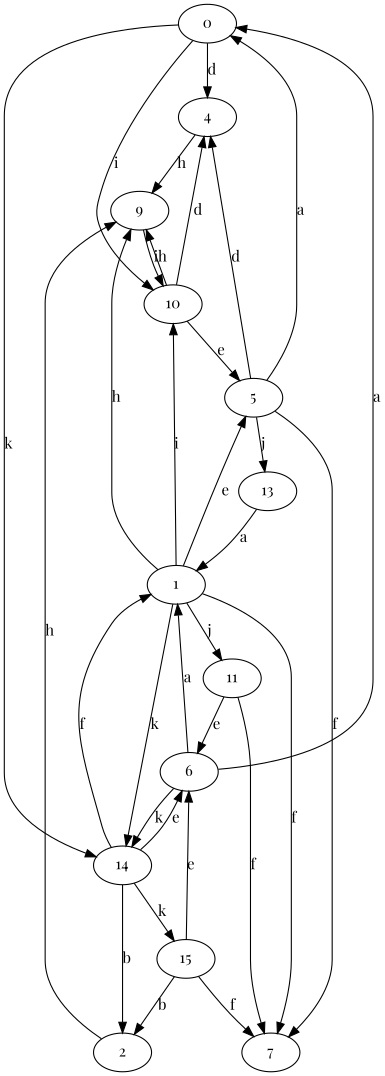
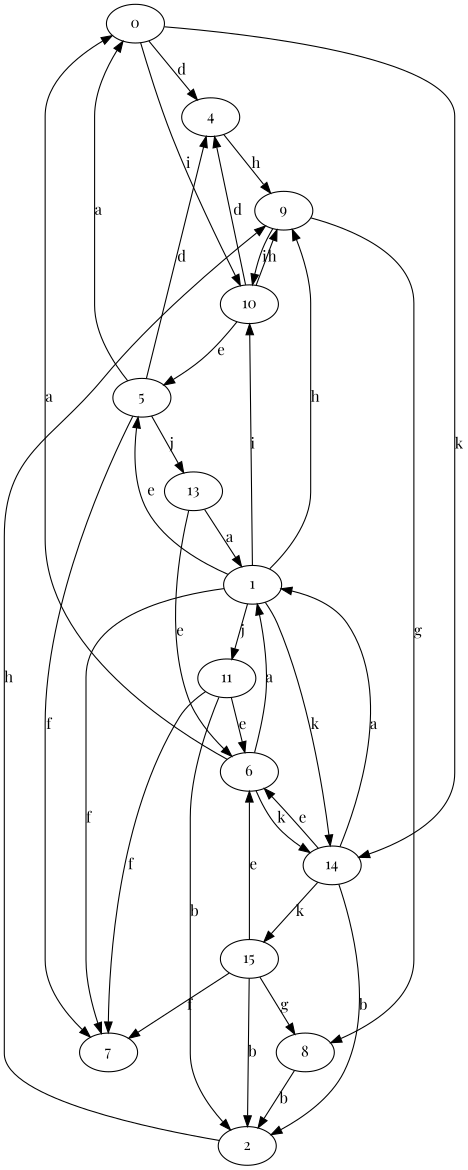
  strict digraph {
    fontname="Playfair Display"
    node [fontname="Playfair Display"]
    edge [fontname="Playfair Display"]
    0
    4
    10
    14
    9
    5
    1
    2
    6
    15
    7
    11
    13
+   8
    0 -> 4 [label=d]
    0 -> 10 [label=i]
    0 -> 14 [label=k]
    4 -> 9 [label=h]
    10 -> 4 [label=d]
    10 -> 9 [label=h]
    10 -> 5 [label=e]
-   14 -> 1 [label=f]
+   14 -> 1 [label=a]
    14 -> 2 [label=b]
    14 -> 6 [label=e]
    14 -> 15 [label=k]
    9 -> 10 [label=i]
+   9 -> 8 [label=g]
    5 -> 0 [label=a]
    5 -> 4 [label=d]
    5 -> 7 [label=f]
    5 -> 13 [label=j]
    1 -> 10 [label=i]
    1 -> 14 [label=k]
    1 -> 9 [label=h]
    1 -> 5 [label=e]
    1 -> 7 [label=f]
    1 -> 11 [label=j]
    2 -> 9 [label=h]
    6 -> 0 [label=a]
    6 -> 14 [label=k]
    6 -> 1 [label=a]
    15 -> 2 [label=b]
    15 -> 6 [label=e]
    15 -> 7 [label=f]
+   15 -> 8 [label=g]
+   11 -> 2 [label=b]
    11 -> 6 [label=e]
    11 -> 7 [label=f]
    13 -> 1 [label=a]
+   13 -> 6 [label=e]
+   8 -> 2 [label=b]
  }
